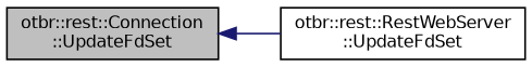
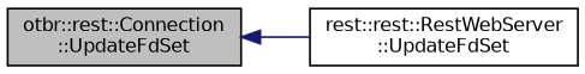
  digraph {
    rankdir=LR
    node [color=black fontname=Helvetica fontsize=10 shape=record style=filled]
    n1 [fillcolor=grey75 fontcolor=black height=0.2 label="otbr::rest::Connection\l::UpdateFdSet" width=0.4]
-   n2 [fillcolor=white height=0.2 label="otbr::rest::RestWebServer\l::UpdateFdSet" width=0.4]
+   n2 [fillcolor=white height=0.2 label="rest::rest::RestWebServer\l::UpdateFdSet" width=0.4]
    n1 -> n2 [color=midnightblue dir=back fontname=Helvetica fontsize=10 labelfontname=Helvetica labelfontsize=10 style=solid]
  }
